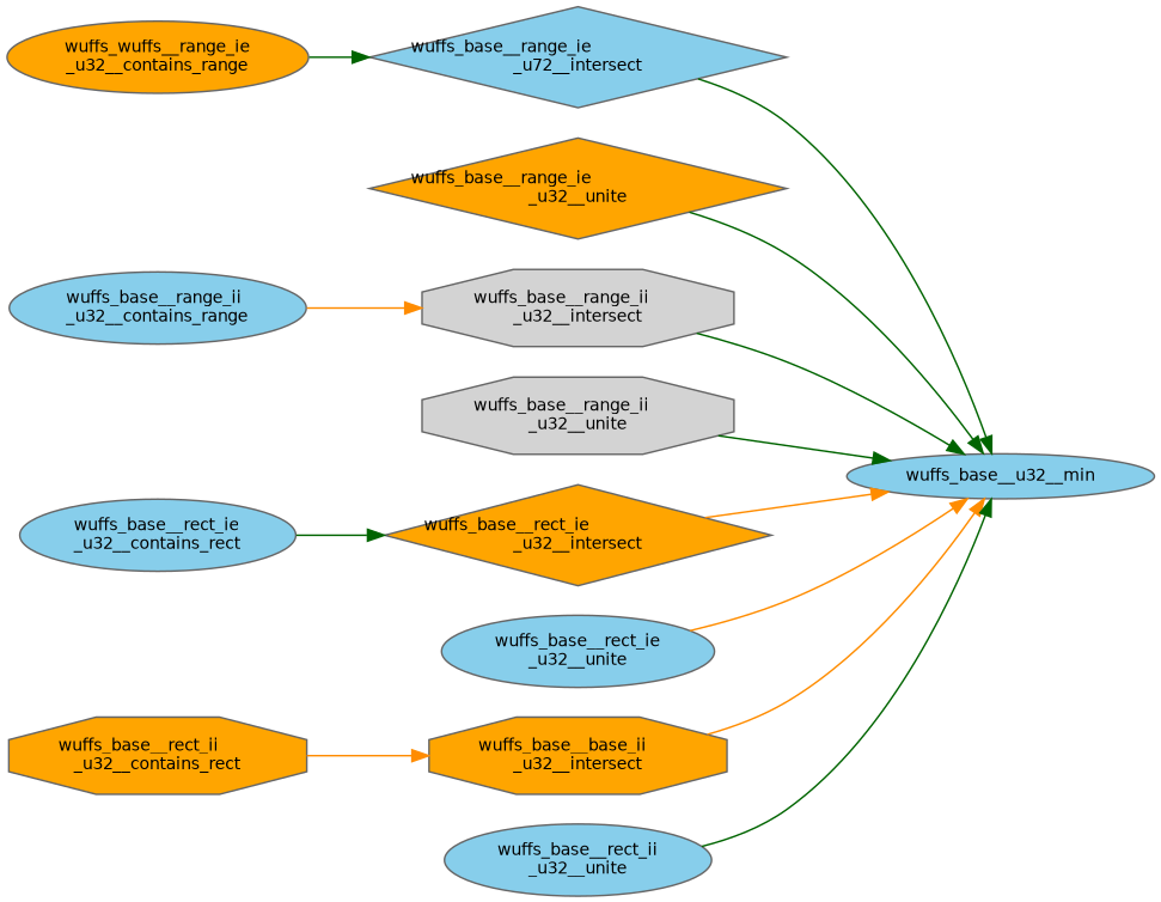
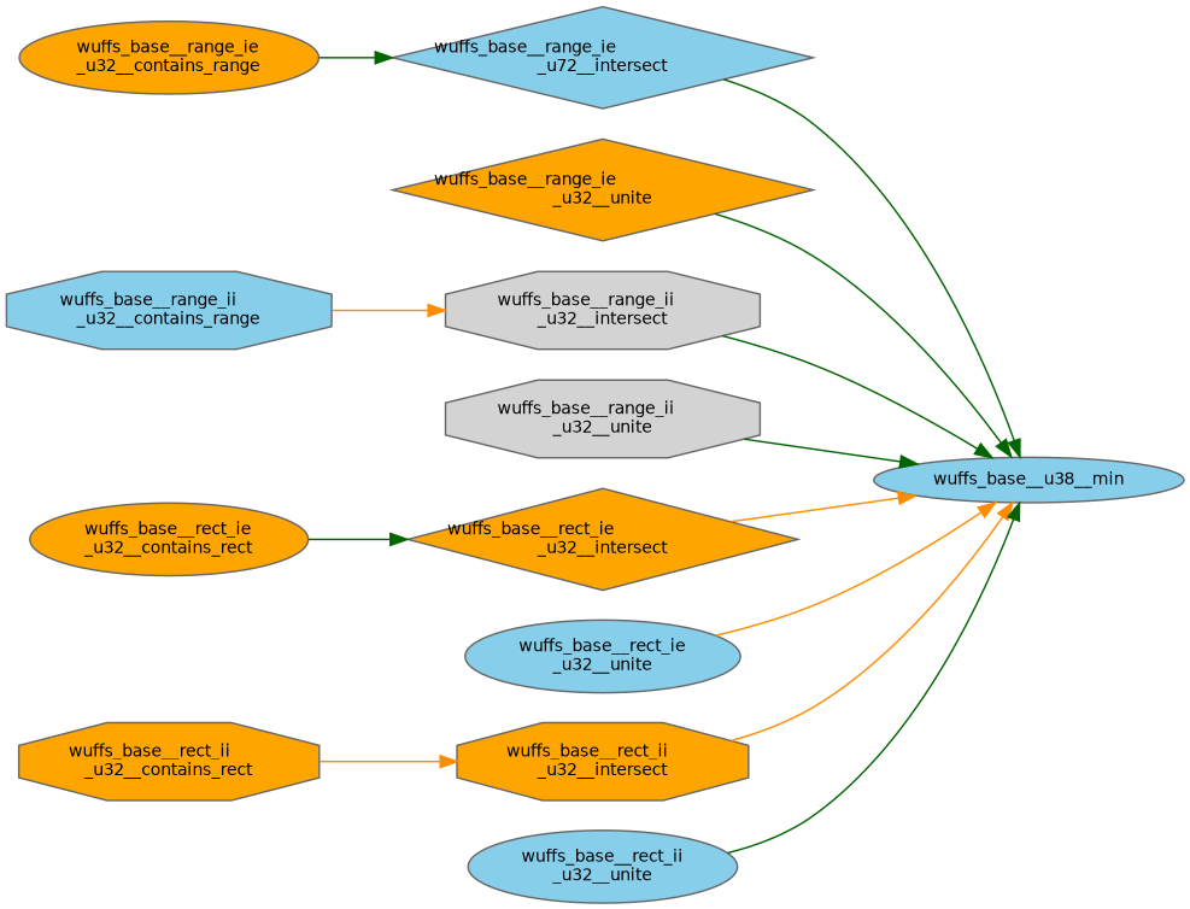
  digraph {
    rankdir=RL
    node [color=grey40 fillcolor=orange fontname=Helvetica fontsize=10 shape=ellipse style=filled]
    edge [color=darkgreen dir=back fontname=Helvetica fontsize=10 labelfontname=Helvetica labelfontsize=10 style=solid]
-   n1 [color=gray40 fillcolor=skyblue fontcolor=black height=0.2 label=wuffs_base__u32__min width=0.4]
+   n1 [color=gray40 fillcolor=skyblue fontcolor=black height=0.2 label=wuffs_base__u38__min width=0.4]
    n2 [fillcolor=skyblue height=0.2 label="wuffs_base__range_ie\l_u72__intersect" shape=diamond width=0.4]
    n3 [height=0.2 label="wuffs_base__range_ie\l_u32__unite" shape=diamond width=0.4]
    n4 [fillcolor=lightgrey height=0.2 label="wuffs_base__range_ii\l_u32__intersect" shape=octagon width=0.4]
    n5 [fillcolor=lightgrey height=0.2 label="wuffs_base__range_ii\l_u32__unite" shape=octagon width=0.4]
    n6 [height=0.2 label="wuffs_base__rect_ie\l_u32__intersect" shape=diamond width=0.4]
    n7 [fillcolor=skyblue height=0.2 label="wuffs_base__rect_ie\l_u32__unite" width=0.4]
-   n8 [height=0.2 label="wuffs_base__base_ii\l_u32__intersect" shape=octagon width=0.4]
+   n8 [height=0.2 label="wuffs_base__rect_ii\l_u32__intersect" shape=octagon width=0.4]
    n9 [fillcolor=skyblue height=0.2 label="wuffs_base__rect_ii\l_u32__unite" width=0.4]
-   n10 [height=0.2 label="wuffs_wuffs__range_ie\l_u32__contains_range" width=0.4]
-   n11 [fillcolor=skyblue height=0.2 label="wuffs_base__range_ii\l_u32__contains_range" width=0.4]
-   n12 [fillcolor=skyblue height=0.2 label="wuffs_base__rect_ie\l_u32__contains_rect" width=0.4]
+   n10 [height=0.2 label="wuffs_base__range_ie\l_u32__contains_range" width=0.4]
+   n11 [fillcolor=skyblue height=0.2 label="wuffs_base__range_ii\l_u32__contains_range" shape=octagon width=0.4]
+   n12 [height=0.2 label="wuffs_base__rect_ie\l_u32__contains_rect" width=0.4]
    n13 [height=0.2 label="wuffs_base__rect_ii\l_u32__contains_rect" shape=octagon width=0.4]
    n1 -> n2
    n1 -> n3
    n1 -> n4
    n1 -> n5
    n1 -> n6 [color=darkorange]
    n1 -> n7 [color=darkorange]
    n1 -> n8 [color=darkorange]
    n1 -> n9
    n2 -> n10
    n4 -> n11 [color=darkorange]
    n6 -> n12
    n8 -> n13 [color=darkorange]
  }
